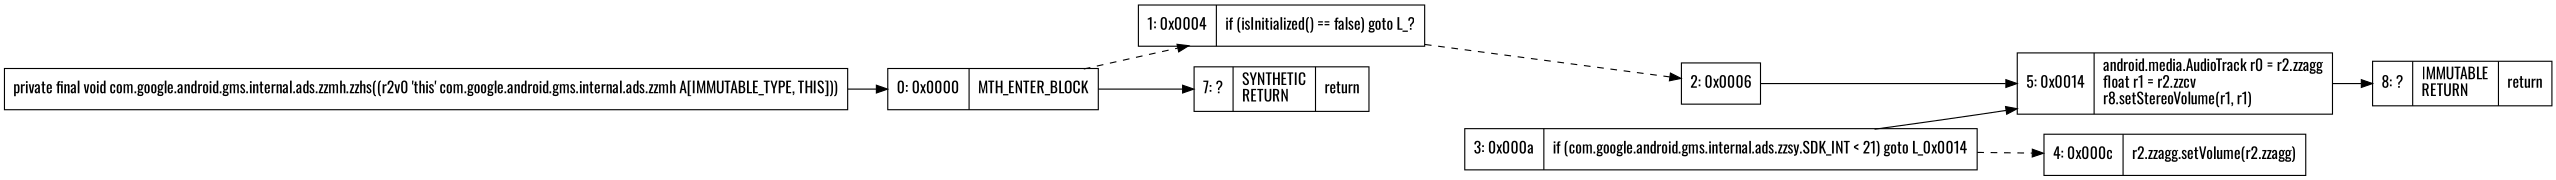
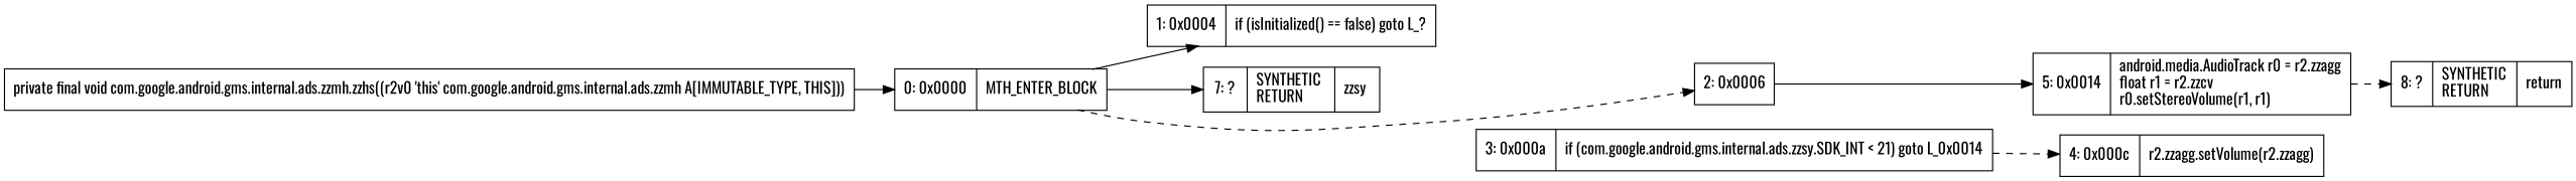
  digraph {
    fontname=Oswald
    rankdir=LR
    node [fontname=Oswald shape=record]
    edge [fontname=Oswald]
    n1 [label="{0\:\ 0x0000|MTH_ENTER_BLOCK\l}"]
    n2 [label="{1\:\ 0x0004|if (isInitialized() == false) goto L_?\l}"]
-   n3 [label="{7\:\ ?|SYNTHETIC\lRETURN\l|return\l}"]
+   n3 [label="{7\:\ ?|SYNTHETIC\lRETURN\l|zzsy\l}"]
    n4 [label="{2\:\ 0x0006}"]
-   n5 [label="{5\:\ 0x0014|android.media.AudioTrack r0 = r2.zzagg\lfloat r1 = r2.zzcv\lr8.setStereoVolume(r1, r1)\l}"]
+   n5 [label="{5\:\ 0x0014|android.media.AudioTrack r0 = r2.zzagg\lfloat r1 = r2.zzcv\lr0.setStereoVolume(r1, r1)\l}"]
    n6 [label="{3\:\ 0x000a|if (com.google.android.gms.internal.ads.zzsy.SDK_INT \< 21) goto L_0x0014\l}"]
    n7 [label="{4\:\ 0x000c|r2.zzagg.setVolume(r2.zzagg)\l}"]
-   n8 [label="{8\:\ ?|IMMUTABLE\lRETURN\l|return\l}"]
+   n8 [label="{8\:\ ?|SYNTHETIC\lRETURN\l|return\l}"]
    n9 [label="{private final void com.google.android.gms.internal.ads.zzmh.zzhs((r2v0 'this' com.google.android.gms.internal.ads.zzmh A[IMMUTABLE_TYPE, THIS])) }"]
-   n1 -> n2 [style=dashed]
+   n1 -> n2
    n1 -> n3
-   n2 -> n4 [style=dashed]
+   n1 -> n4 [style=dashed]
    n4 -> n5
-   n5 -> n8
-   n6 -> n5
+   n5 -> n8 [style=dashed]
    n6 -> n7 [style=dashed]
    n9 -> n1
  }
